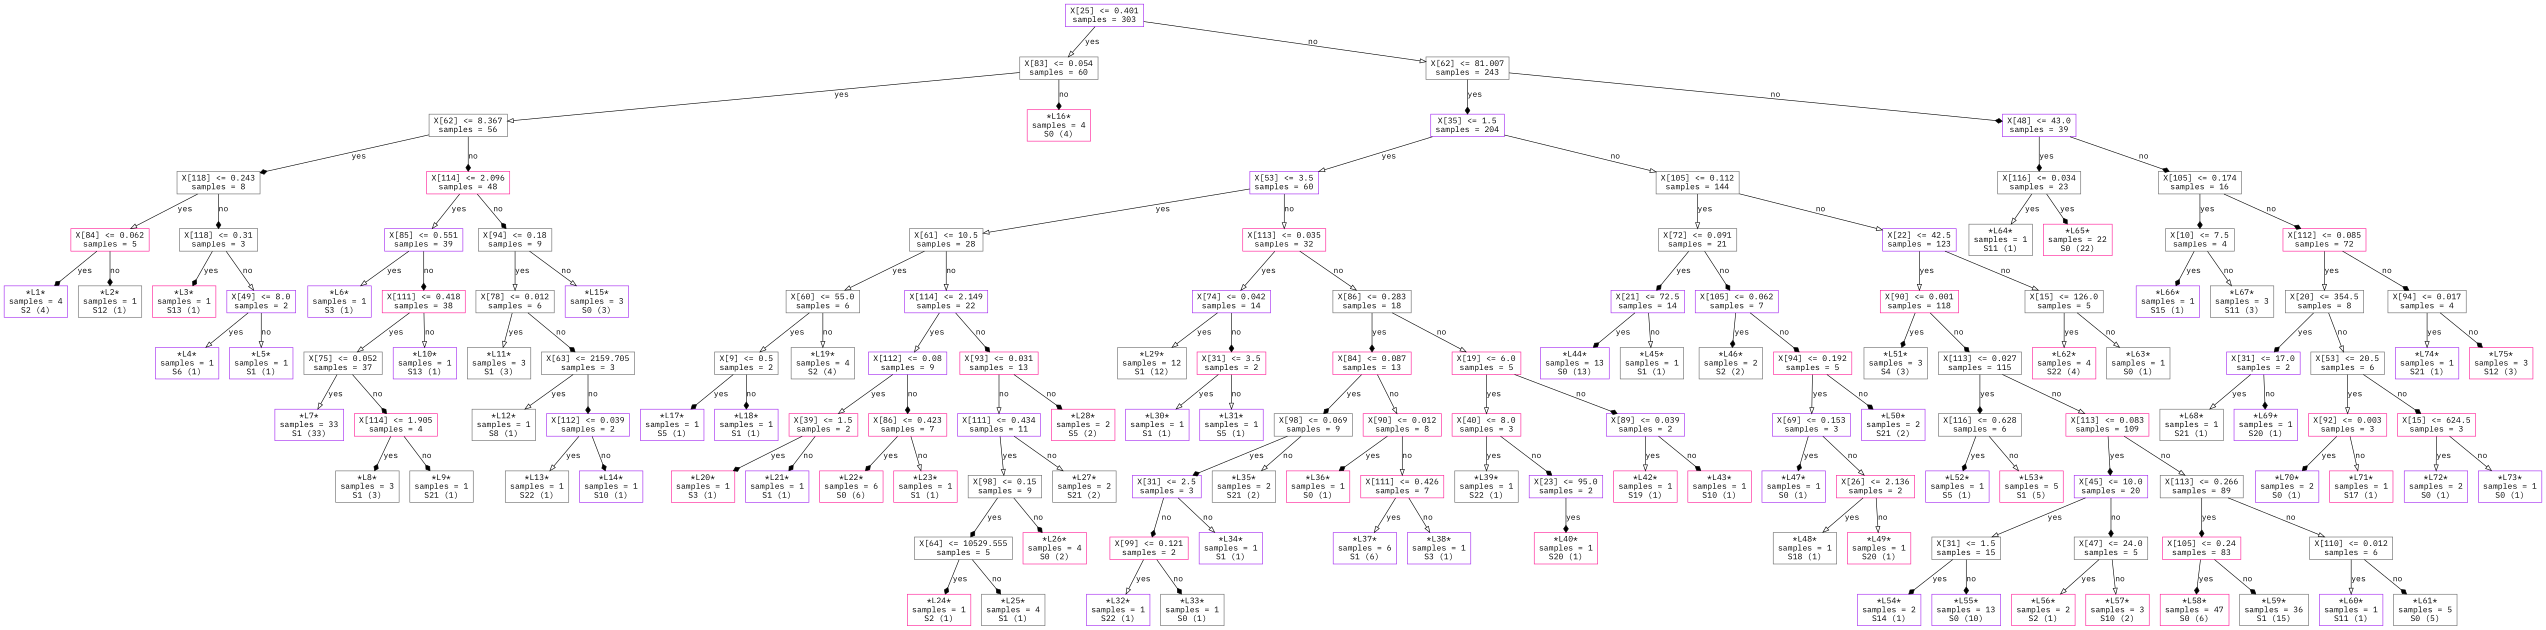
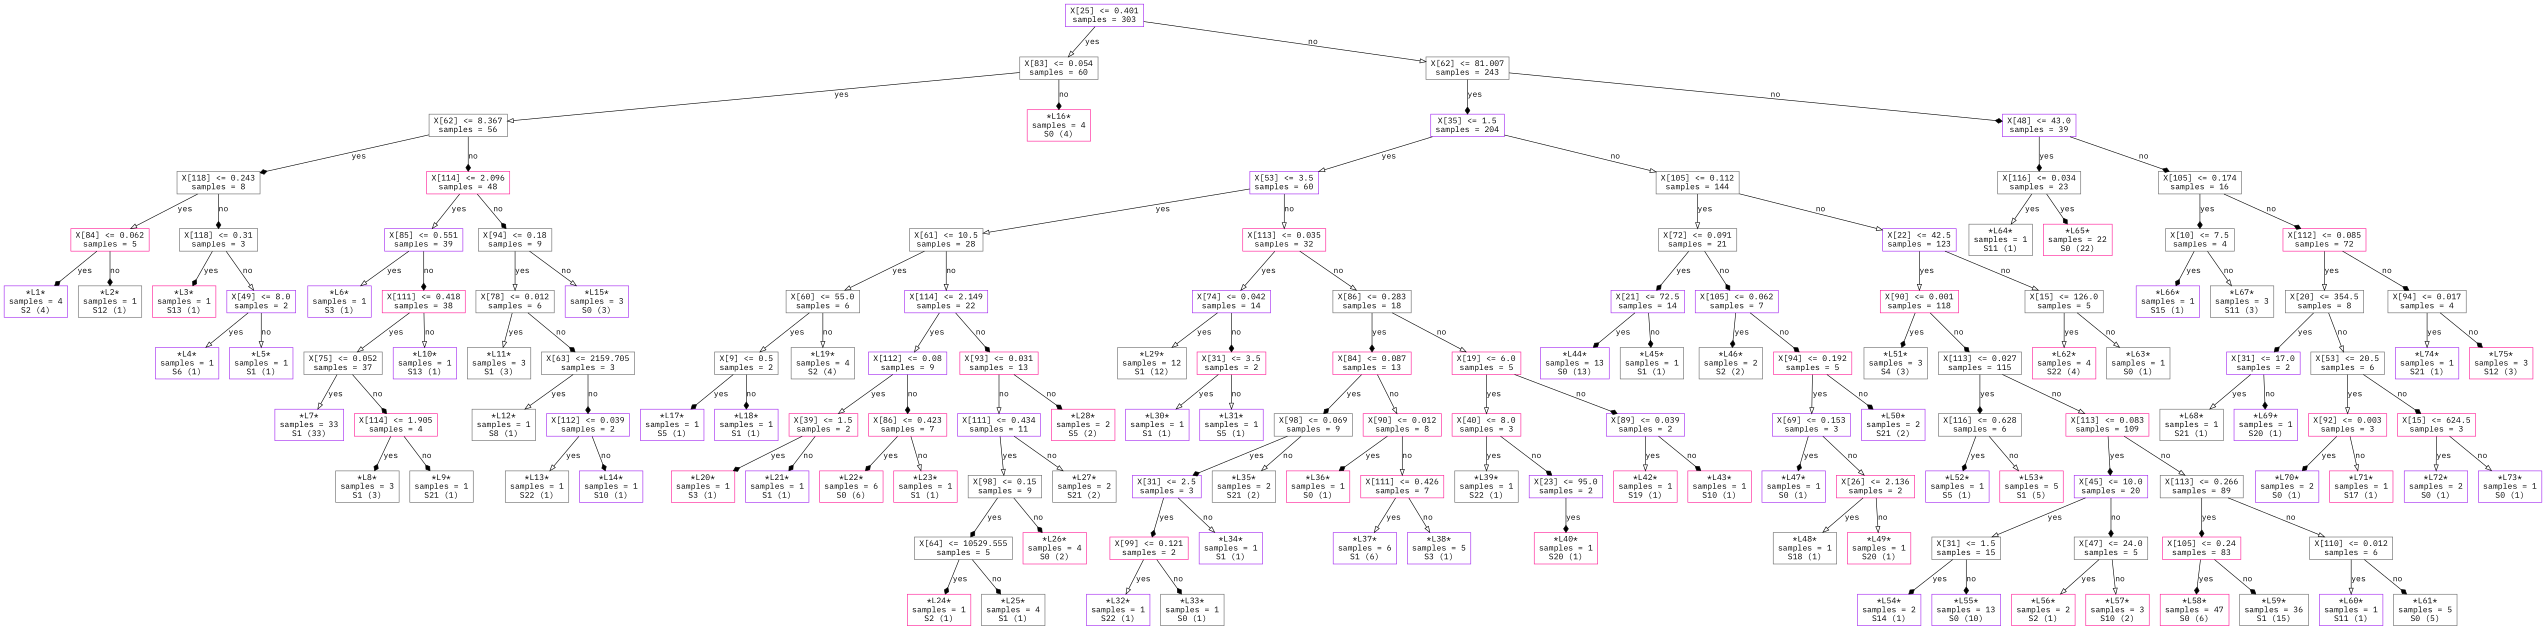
  digraph {
    fontname="IBM Plex Mono"
    node [color=gray40 fontname="IBM Plex Mono" shape=box]
    edge [arrowhead=onormal fontname="IBM Plex Mono"]
    n1 [color=purple label="X[25] <= 0.401\nsamples = 303\n"]
    n2 [label="X[83] <= 0.054\nsamples = 60\n"]
    n3 [label="X[62] <= 81.007\nsamples = 243\n"]
    n4 [label="X[62] <= 8.367\nsamples = 56\n"]
    n5 [color=deeppink label="*L16*\nsamples = 4\nS0 (4)\n"]
    n6 [color=purple label="X[35] <= 1.5\nsamples = 204\n"]
    n7 [color=purple label="X[48] <= 43.0\nsamples = 39\n"]
    n8 [label="X[118] <= 0.243\nsamples = 8\n"]
    n9 [color=deeppink label="X[114] <= 2.096\nsamples = 48\n"]
    n10 [color=deeppink label="X[84] <= 0.062\nsamples = 5\n"]
    n11 [label="X[118] <= 0.31\nsamples = 3\n"]
    n12 [color=purple label="X[85] <= 0.551\nsamples = 39\n"]
    n13 [label="X[94] <= 0.18\nsamples = 9\n"]
    n14 [color=purple label="*L1*\nsamples = 4\nS2 (4)\n"]
    n15 [label="*L2*\nsamples = 1\nS12 (1)\n"]
    n16 [color=deeppink label="*L3*\nsamples = 1\nS13 (1)\n"]
    n17 [color=purple label="X[49] <= 8.0\nsamples = 2\n"]
    n18 [color=purple label="*L4*\nsamples = 1\nS6 (1)\n"]
    n19 [color=purple label="*L5*\nsamples = 1\nS1 (1)\n"]
    n20 [color=purple label="*L6*\nsamples = 1\nS3 (1)\n"]
    n21 [color=deeppink label="X[111] <= 0.418\nsamples = 38\n"]
    n22 [label="X[78] <= 0.012\nsamples = 6\n"]
    n23 [color=purple label="*L15*\nsamples = 3\nS0 (3)\n"]
    n24 [label="X[75] <= 0.052\nsamples = 37\n"]
    n25 [color=purple label="*L10*\nsamples = 1\nS13 (1)\n"]
    n26 [color=purple label="*L7*\nsamples = 33\nS1 (33)\n"]
    n27 [color=deeppink label="X[114] <= 1.905\nsamples = 4\n"]
    n28 [label="*L8*\nsamples = 3\nS1 (3)\n"]
    n29 [label="*L9*\nsamples = 1\nS21 (1)\n"]
    n30 [label="*L11*\nsamples = 3\nS1 (3)\n"]
    n31 [label="X[63] <= 2159.705\nsamples = 3\n"]
    n32 [label="*L12*\nsamples = 1\nS8 (1)\n"]
    n33 [color=purple label="X[112] <= 0.039\nsamples = 2\n"]
    n34 [label="*L13*\nsamples = 1\nS22 (1)\n"]
    n35 [color=purple label="*L14*\nsamples = 1\nS10 (1)\n"]
    n36 [color=purple label="X[53] <= 3.5\nsamples = 60\n"]
    n37 [label="X[105] <= 0.112\nsamples = 144\n"]
    n38 [label="X[116] <= 0.034\nsamples = 23\n"]
    n39 [label="X[105] <= 0.174\nsamples = 16\n"]
    n40 [label="X[61] <= 10.5\nsamples = 28\n"]
    n41 [color=deeppink label="X[113] <= 0.035\nsamples = 32\n"]
    n42 [label="X[72] <= 0.091\nsamples = 21\n"]
    n43 [color=purple label="X[22] <= 42.5\nsamples = 123\n"]
    n44 [label="X[60] <= 55.0\nsamples = 6\n"]
    n45 [color=purple label="X[114] <= 2.149\nsamples = 22\n"]
    n46 [color=purple label="X[74] <= 0.042\nsamples = 14\n"]
    n47 [label="X[86] <= 0.283\nsamples = 18\n"]
    n48 [label="X[9] <= 0.5\nsamples = 2\n"]
    n49 [label="*L19*\nsamples = 4\nS2 (4)\n"]
    n50 [color=purple label="X[112] <= 0.08\nsamples = 9\n"]
    n51 [color=deeppink label="X[93] <= 0.031\nsamples = 13\n"]
    n52 [color=purple label="*L17*\nsamples = 1\nS5 (1)\n"]
    n53 [color=purple label="*L18*\nsamples = 1\nS1 (1)\n"]
    n54 [color=deeppink label="X[39] <= 1.5\nsamples = 2\n"]
    n55 [color=deeppink label="X[86] <= 0.423\nsamples = 7\n"]
    n56 [color=purple label="X[111] <= 0.434\nsamples = 11\n"]
    n57 [color=deeppink label="*L28*\nsamples = 2\nS5 (2)\n"]
    n58 [color=deeppink label="*L20*\nsamples = 1\nS3 (1)\n"]
    n59 [color=purple label="*L21*\nsamples = 1\nS1 (1)\n"]
    n60 [color=deeppink label="*L22*\nsamples = 6\nS0 (6)\n"]
    n61 [color=deeppink label="*L23*\nsamples = 1\nS1 (1)\n"]
    n62 [label="X[98] <= 0.15\nsamples = 9\n"]
    n63 [label="*L27*\nsamples = 2\nS21 (2)\n"]
    n64 [label="X[64] <= 10529.555\nsamples = 5\n"]
    n65 [color=deeppink label="*L26*\nsamples = 4\nS0 (2)\n"]
    n66 [color=deeppink label="*L24*\nsamples = 1\nS2 (1)\n"]
    n67 [label="*L25*\nsamples = 4\nS1 (1)\n"]
    n68 [label="*L29*\nsamples = 12\nS1 (12)\n"]
    n69 [color=deeppink label="X[31] <= 3.5\nsamples = 2\n"]
    n70 [color=deeppink label="X[84] <= 0.087\nsamples = 13\n"]
    n71 [color=deeppink label="X[19] <= 6.0\nsamples = 5\n"]
    n72 [color=purple label="*L30*\nsamples = 1\nS1 (1)\n"]
    n73 [color=purple label="*L31*\nsamples = 1\nS5 (1)\n"]
    n74 [label="X[98] <= 0.069\nsamples = 9\n"]
    n75 [color=deeppink label="X[90] <= 0.012\nsamples = 8\n"]
    n76 [color=deeppink label="X[40] <= 8.0\nsamples = 3\n"]
    n77 [color=purple label="X[89] <= 0.039\nsamples = 2\n"]
    n78 [color=purple label="X[31] <= 2.5\nsamples = 3\n"]
    n79 [label="*L35*\nsamples = 2\nS21 (2)\n"]
    n80 [color=deeppink label="*L36*\nsamples = 1\nS0 (1)\n"]
    n81 [color=deeppink label="X[111] <= 0.426\nsamples = 7\n"]
    n82 [color=deeppink label="X[99] <= 0.121\nsamples = 2\n"]
    n83 [color=purple label="*L34*\nsamples = 1\nS1 (1)\n"]
    n84 [color=purple label="*L32*\nsamples = 1\nS22 (1)\n"]
    n85 [label="*L33*\nsamples = 1\nS0 (1)\n"]
    n86 [color=purple label="*L37*\nsamples = 6\nS1 (6)\n"]
-   n87 [color=purple label="*L38*\nsamples = 1\nS3 (1)\n"]
+   n87 [color=purple label="*L38*\nsamples = 5\nS3 (1)\n"]
    n88 [label="*L39*\nsamples = 1\nS22 (1)\n"]
    n89 [color=purple label="X[23] <= 95.0\nsamples = 2\n"]
    n90 [color=deeppink label="*L42*\nsamples = 1\nS19 (1)\n"]
    n91 [color=deeppink label="*L43*\nsamples = 1\nS10 (1)\n"]
    n92 [color=deeppink label="*L40*\nsamples = 1\nS20 (1)\n"]
    n93 [color=purple label="X[21] <= 72.5\nsamples = 14\n"]
    n94 [color=purple label="X[105] <= 0.062\nsamples = 7\n"]
    n95 [color=deeppink label="X[90] <= 0.001\nsamples = 118\n"]
    n96 [label="X[15] <= 126.0\nsamples = 5\n"]
    n97 [color=purple label="*L44*\nsamples = 13\nS0 (13)\n"]
    n98 [label="*L45*\nsamples = 1\nS1 (1)\n"]
    n99 [label="*L46*\nsamples = 2\nS2 (2)\n"]
    n100 [color=deeppink label="X[94] <= 0.192\nsamples = 5\n"]
    n101 [color=purple label="X[69] <= 0.153\nsamples = 3\n"]
    n102 [color=purple label="*L50*\nsamples = 2\nS21 (2)\n"]
    n103 [color=purple label="*L47*\nsamples = 1\nS0 (1)\n"]
    n104 [color=deeppink label="X[26] <= 2.136\nsamples = 2\n"]
    n105 [label="*L48*\nsamples = 1\nS18 (1)\n"]
    n106 [color=deeppink label="*L49*\nsamples = 1\nS20 (1)\n"]
    n107 [label="*L51*\nsamples = 3\nS4 (3)\n"]
    n108 [label="X[113] <= 0.027\nsamples = 115\n"]
    n109 [color=deeppink label="*L62*\nsamples = 4\nS22 (4)\n"]
    n110 [label="*L63*\nsamples = 1\nS0 (1)\n"]
    n111 [label="X[116] <= 0.628\nsamples = 6\n"]
    n112 [color=deeppink label="X[113] <= 0.083\nsamples = 109\n"]
    n113 [color=purple label="*L52*\nsamples = 1\nS5 (1)\n"]
    n114 [color=deeppink label="*L53*\nsamples = 5\nS1 (5)\n"]
    n115 [color=purple label="X[45] <= 10.0\nsamples = 20\n"]
    n116 [label="X[113] <= 0.266\nsamples = 89\n"]
    n117 [label="X[31] <= 1.5\nsamples = 15\n"]
    n118 [label="X[47] <= 24.0\nsamples = 5\n"]
    n119 [color=deeppink label="X[105] <= 0.24\nsamples = 83\n"]
    n120 [label="X[110] <= 0.012\nsamples = 6\n"]
    n121 [color=purple label="*L54*\nsamples = 2\nS14 (1)\n"]
    n122 [color=purple label="*L55*\nsamples = 13\nS0 (10)\n"]
    n123 [color=deeppink label="*L56*\nsamples = 2\nS2 (1)\n"]
    n124 [color=deeppink label="*L57*\nsamples = 3\nS10 (2)\n"]
    n125 [color=deeppink label="*L58*\nsamples = 47\nS0 (6)\n"]
    n126 [label="*L59*\nsamples = 36\nS1 (15)\n"]
    n127 [color=purple label="*L60*\nsamples = 1\nS11 (1)\n"]
    n128 [label="*L61*\nsamples = 5\nS0 (5)\n"]
    n129 [label="*L64*\nsamples = 1\nS11 (1)\n"]
    n130 [color=deeppink label="*L65*\nsamples = 22\nS0 (22)\n"]
    n131 [label="X[10] <= 7.5\nsamples = 4\n"]
    n132 [color=deeppink label="X[112] <= 0.085\nsamples = 72\n"]
    n133 [color=purple label="*L66*\nsamples = 1\nS15 (1)\n"]
    n134 [label="*L67*\nsamples = 3\nS11 (3)\n"]
    n135 [label="X[20] <= 354.5\nsamples = 8\n"]
    n136 [label="X[94] <= 0.017\nsamples = 4\n"]
    n137 [color=purple label="X[31] <= 17.0\nsamples = 2\n"]
    n138 [label="X[53] <= 20.5\nsamples = 6\n"]
    n139 [color=purple label="*L74*\nsamples = 1\nS21 (1)\n"]
    n140 [color=deeppink label="*L75*\nsamples = 3\nS12 (3)\n"]
    n141 [label="*L68*\nsamples = 1\nS21 (1)\n"]
    n142 [color=purple label="*L69*\nsamples = 1\nS20 (1)\n"]
    n143 [color=deeppink label="X[92] <= 0.003\nsamples = 3\n"]
    n144 [color=deeppink label="X[15] <= 624.5\nsamples = 3\n"]
    n145 [color=purple label="*L70*\nsamples = 2\nS0 (1)\n"]
    n146 [color=deeppink label="*L71*\nsamples = 1\nS17 (1)\n"]
    n147 [color=purple label="*L72*\nsamples = 2\nS0 (1)\n"]
    n148 [color=purple label="*L73*\nsamples = 1\nS0 (1)\n"]
    n1 -> n2 [label=yes]
    n1 -> n3 [label=no]
    n2 -> n4 [label=yes]
    n2 -> n5 [arrowhead=diamond label=no]
    n3 -> n6 [arrowhead=diamond label=yes]
    n3 -> n7 [arrowhead=diamond label=no]
    n4 -> n8 [arrowhead=diamond label=yes]
    n4 -> n9 [arrowhead=diamond label=no]
    n6 -> n36 [label=yes]
    n6 -> n37 [label=no]
    n7 -> n38 [arrowhead=diamond label=yes]
    n7 -> n39 [arrowhead=diamond label=no]
    n8 -> n10 [label=yes]
    n8 -> n11 [arrowhead=diamond label=no]
    n9 -> n12 [label=yes]
    n9 -> n13 [arrowhead=diamond label=no]
    n10 -> n14 [arrowhead=diamond label=yes]
    n10 -> n15 [arrowhead=diamond label=no]
    n11 -> n16 [arrowhead=diamond label=yes]
    n11 -> n17 [label=no]
    n12 -> n20 [label=yes]
    n12 -> n21 [arrowhead=diamond label=no]
    n13 -> n22 [label=yes]
    n13 -> n23 [label=no]
    n17 -> n18 [label=yes]
    n17 -> n19 [label=no]
    n21 -> n24 [label=yes]
    n21 -> n25 [label=no]
    n22 -> n30 [label=yes]
    n22 -> n31 [arrowhead=diamond label=no]
    n24 -> n26 [label=yes]
    n24 -> n27 [arrowhead=diamond label=no]
    n27 -> n28 [arrowhead=diamond label=yes]
    n27 -> n29 [arrowhead=diamond label=no]
    n31 -> n32 [label=yes]
    n31 -> n33 [arrowhead=diamond label=no]
    n33 -> n34 [label=yes]
    n33 -> n35 [arrowhead=diamond label=no]
    n36 -> n40 [label=yes]
    n36 -> n41 [label=no]
    n37 -> n42 [label=yes]
    n37 -> n43 [label=no]
    n38 -> n129 [label=yes]
    n38 -> n130 [arrowhead=diamond label=yes]
    n39 -> n131 [arrowhead=diamond label=yes]
    n39 -> n132 [arrowhead=diamond label=no]
    n40 -> n44 [label=yes]
    n40 -> n45 [label=no]
    n41 -> n46 [label=yes]
    n41 -> n47 [label=no]
    n42 -> n93 [arrowhead=diamond label=yes]
    n42 -> n94 [arrowhead=diamond label=no]
    n43 -> n95 [label=yes]
    n43 -> n96 [label=no]
    n44 -> n48 [label=yes]
    n44 -> n49 [label=no]
    n45 -> n50 [label=yes]
    n45 -> n51 [arrowhead=diamond label=no]
    n46 -> n68 [label=yes]
    n46 -> n69 [arrowhead=diamond label=no]
    n47 -> n70 [arrowhead=diamond label=yes]
    n47 -> n71 [label=no]
    n48 -> n52 [arrowhead=diamond label=yes]
    n48 -> n53 [arrowhead=diamond label=no]
    n50 -> n54 [label=yes]
    n50 -> n55 [arrowhead=diamond label=no]
    n51 -> n56 [label=no]
    n51 -> n57 [arrowhead=diamond label=no]
    n54 -> n58 [arrowhead=diamond label=yes]
    n54 -> n59 [arrowhead=diamond label=no]
    n55 -> n60 [arrowhead=diamond label=yes]
    n55 -> n61 [label=no]
    n56 -> n62 [label=yes]
    n56 -> n63 [label=no]
    n62 -> n64 [arrowhead=diamond label=yes]
    n62 -> n65 [arrowhead=diamond label=no]
    n64 -> n66 [arrowhead=diamond label=yes]
    n64 -> n67 [arrowhead=diamond label=no]
    n69 -> n72 [label=yes]
    n69 -> n73 [label=no]
    n70 -> n74 [arrowhead=diamond label=yes]
    n70 -> n75 [label=no]
    n71 -> n76 [label=yes]
    n71 -> n77 [arrowhead=diamond label=no]
    n74 -> n78 [arrowhead=diamond label=yes]
    n74 -> n79 [label=no]
    n75 -> n80 [arrowhead=diamond label=yes]
    n75 -> n81 [label=no]
    n76 -> n88 [label=yes]
    n76 -> n89 [arrowhead=diamond label=no]
    n77 -> n90 [label=yes]
    n77 -> n91 [arrowhead=diamond label=no]
-   n78 -> n82 [arrowhead=diamond label=no]
+   n78 -> n82 [arrowhead=diamond label=yes]
    n78 -> n83 [label=no]
    n81 -> n86 [label=yes]
    n81 -> n87 [label=no]
    n82 -> n84 [label=yes]
    n82 -> n85 [arrowhead=diamond label=no]
    n89 -> n92 [arrowhead=diamond label=yes]
    n93 -> n97 [arrowhead=diamond label=yes]
-   n93 -> n98 [label=no]
+   n93 -> n98 [arrowhead=diamond label=no]
    n94 -> n99 [arrowhead=diamond label=yes]
    n94 -> n100 [arrowhead=diamond label=no]
    n95 -> n107 [arrowhead=diamond label=yes]
    n95 -> n108 [arrowhead=diamond label=no]
    n96 -> n109 [label=yes]
    n96 -> n110 [label=no]
    n100 -> n101 [label=yes]
    n100 -> n102 [arrowhead=diamond label=no]
    n101 -> n103 [arrowhead=diamond label=yes]
    n101 -> n104 [label=no]
    n104 -> n105 [label=yes]
    n104 -> n106 [label=no]
    n108 -> n111 [arrowhead=diamond label=yes]
    n108 -> n112 [label=no]
    n111 -> n113 [arrowhead=diamond label=yes]
    n111 -> n114 [label=no]
    n112 -> n115 [arrowhead=diamond label=yes]
    n112 -> n116 [label=no]
    n115 -> n117 [label=yes]
    n115 -> n118 [arrowhead=diamond label=no]
    n116 -> n119 [arrowhead=diamond label=yes]
    n116 -> n120 [label=no]
    n117 -> n121 [arrowhead=diamond label=yes]
    n117 -> n122 [arrowhead=diamond label=no]
    n118 -> n123 [label=yes]
    n118 -> n124 [label=no]
    n119 -> n125 [arrowhead=diamond label=yes]
    n119 -> n126 [arrowhead=diamond label=no]
    n120 -> n127 [label=yes]
    n120 -> n128 [arrowhead=diamond label=no]
    n131 -> n133 [arrowhead=diamond label=yes]
    n131 -> n134 [label=no]
    n132 -> n135 [label=yes]
    n132 -> n136 [arrowhead=diamond label=no]
    n135 -> n137 [arrowhead=diamond label=yes]
    n135 -> n138 [label=no]
    n136 -> n139 [label=yes]
    n136 -> n140 [arrowhead=diamond label=no]
    n137 -> n141 [label=yes]
    n137 -> n142 [arrowhead=diamond label=no]
    n138 -> n143 [label=yes]
    n138 -> n144 [arrowhead=diamond label=no]
    n143 -> n145 [arrowhead=diamond label=yes]
    n143 -> n146 [label=no]
    n144 -> n147 [label=yes]
    n144 -> n148 [label=no]
  }
